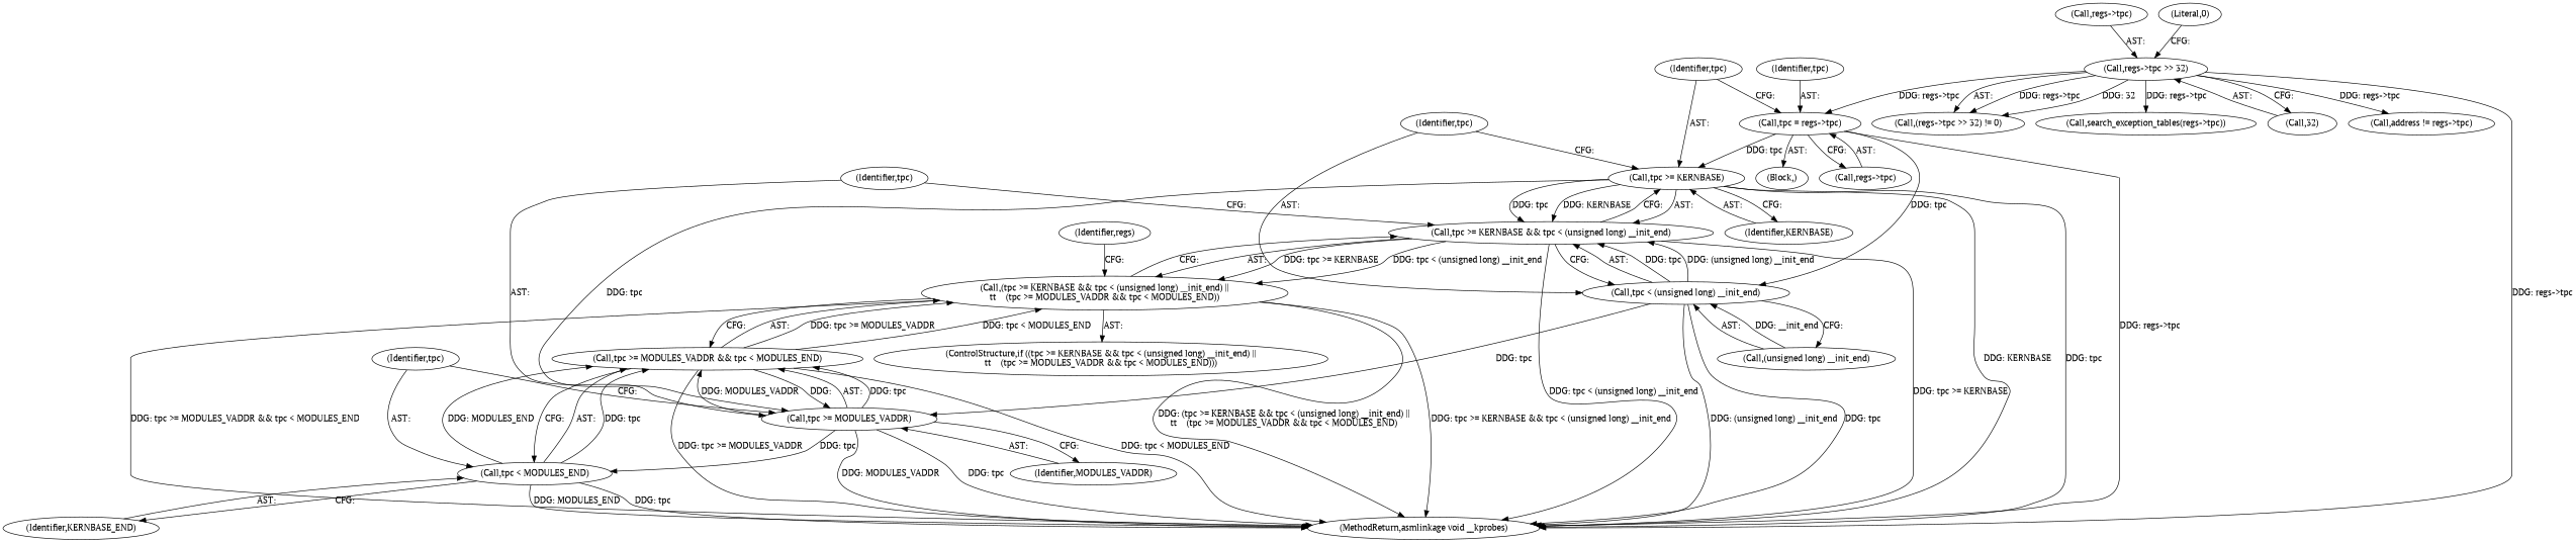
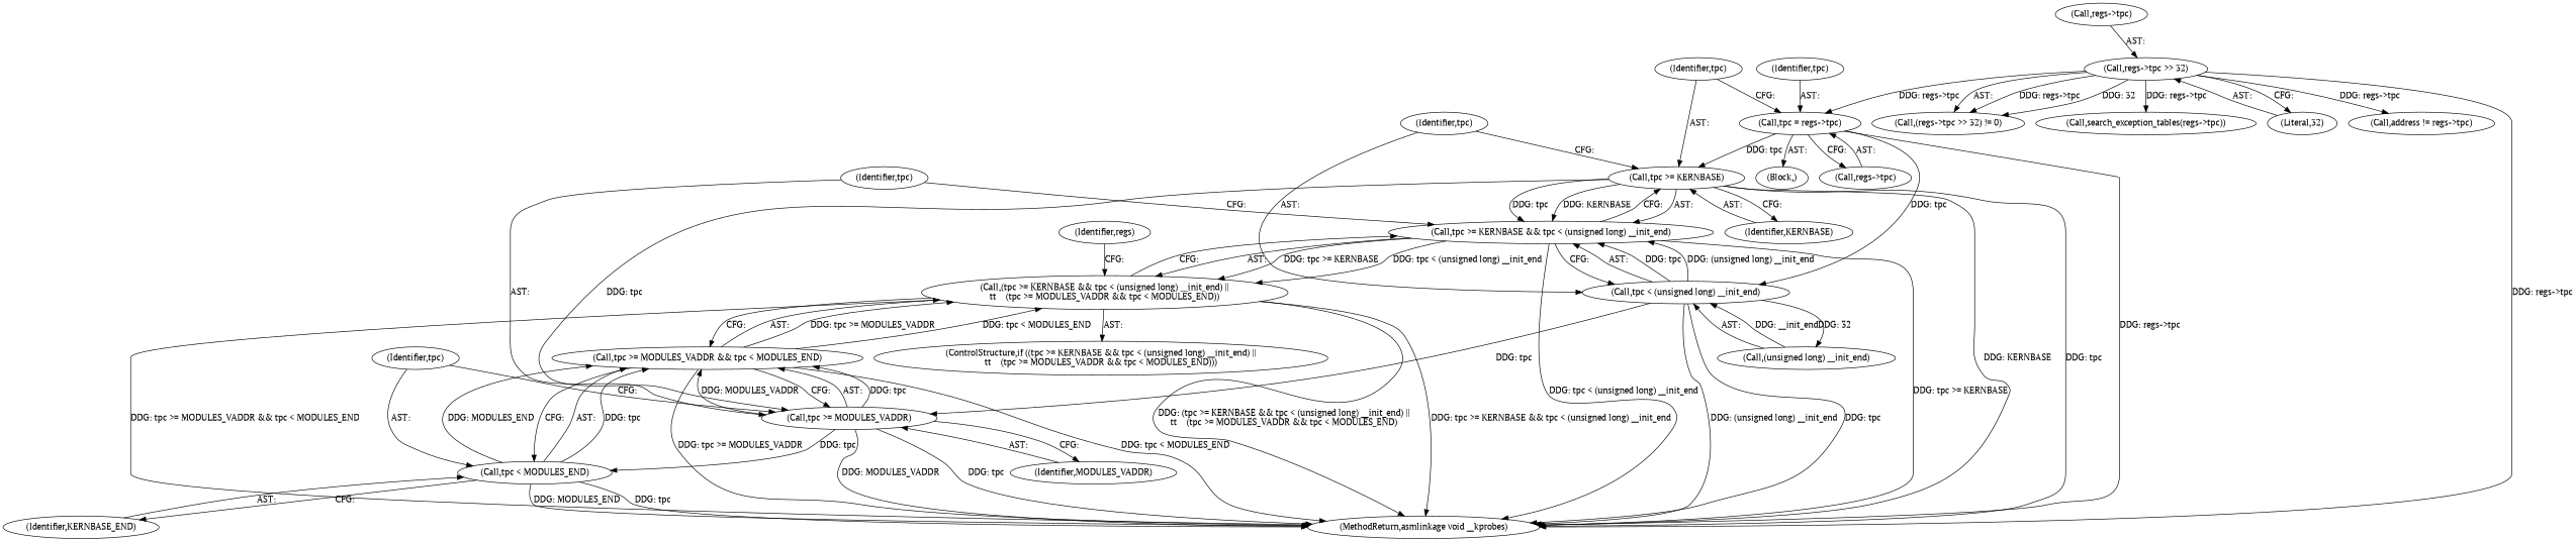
  digraph {
    fontname="PT Serif"
    node [fontname="PT Serif"]
    edge [fontname="PT Serif"]
    n1 [label="(Call,tpc = regs->tpc)"]
    n2 [label="(Call,tpc >= KERNBASE)"]
    n3 [label="(Block,)"]
    n4 [label="(MethodReturn,asmlinkage void __kprobes)"]
    n5 [label="(Call,regs->tpc)"]
    n6 [label="(Call,tpc < (unsigned long) __init_end)"]
    n7 [label="(Call,tpc >= KERNBASE && tpc < (unsigned long) __init_end)"]
    n8 [label="(Call,tpc >= MODULES_VADDR)"]
    n9 [label="(Identifier,KERNBASE)"]
    n10 [label="(Call,regs->tpc >> 32)"]
-   n11 [label="(Call,32)"]
+   n11 [label="(Literal,32)"]
    n12 [label="(Call,(regs->tpc >> 32) != 0)"]
    n13 [label="(Call,search_exception_tables(regs->tpc))"]
    n14 [label="(Call,address != regs->tpc)"]
    n15 [label="(Call,(tpc >= KERNBASE && tpc < (unsigned long) __init_end) ||\n\t\t    (tpc >= MODULES_VADDR && tpc < MODULES_END))"]
    n16 [label="(Call,(unsigned long) __init_end)"]
    n17 [label="(Call,tpc >= MODULES_VADDR && tpc < MODULES_END)"]
    n18 [label="(Call,tpc < MODULES_END)"]
    n19 [label="(Identifier,MODULES_VADDR)"]
    n20 [label="(ControlStructure,if ((tpc >= KERNBASE && tpc < (unsigned long) __init_end) ||\n\t\t    (tpc >= MODULES_VADDR && tpc < MODULES_END)))"]
    n21 [label="(Identifier,KERNBASE_END)"]
    n22 [label="(Identifier,tpc)"]
    n23 [label="(Call,regs->tpc)"]
    n24 [label="(Identifier,tpc)"]
    n25 [label="(Identifier,regs)"]
    n26 [label="(Identifier,tpc)"]
    n27 [label="(Identifier,tpc)"]
    n28 [label="(Identifier,tpc)"]
-   n29 [label="(Literal,0)"]
    n1 -> n2 [label="DDG: tpc"]
    n1 -> n3 [label="AST: "]
    n1 -> n4 [label="DDG: regs->tpc"]
    n1 -> n5 [label="CFG: "]
    n1 -> n6 [label="DDG: tpc"]
    n2 -> n4 [label="DDG: tpc"]
    n2 -> n4 [label="DDG: KERNBASE"]
    n2 -> n7 [label="AST: "]
    n2 -> n7 [label="DDG: tpc"]
    n2 -> n7 [label="DDG: KERNBASE"]
    n2 -> n8 [label="DDG: tpc"]
    n2 -> n9 [label="CFG: "]
    n5 -> n1 [label="AST: "]
    n6 -> n4 [label="DDG: (unsigned long) __init_end"]
    n6 -> n4 [label="DDG: tpc"]
    n6 -> n7 [label="AST: "]
    n6 -> n7 [label="DDG: tpc"]
    n6 -> n7 [label="DDG: (unsigned long) __init_end"]
    n6 -> n8 [label="DDG: tpc"]
-   n6 -> n16 [label="CFG: "]
+   n6 -> n16 [label="DDG: 32"]
    n7 -> n2 [label="CFG: "]
    n7 -> n4 [label="DDG: tpc < (unsigned long) __init_end"]
    n7 -> n4 [label="DDG: tpc >= KERNBASE"]
    n7 -> n6 [label="CFG: "]
    n7 -> n15 [label="AST: "]
    n7 -> n15 [label="DDG: tpc >= KERNBASE"]
    n7 -> n15 [label="DDG: tpc < (unsigned long) __init_end"]
    n8 -> n4 [label="DDG: tpc"]
    n8 -> n4 [label="DDG: MODULES_VADDR"]
    n8 -> n17 [label="AST: "]
    n8 -> n17 [label="DDG: tpc"]
    n8 -> n17 [label="DDG: MODULES_VADDR"]
    n8 -> n18 [label="DDG: tpc"]
    n8 -> n19 [label="CFG: "]
    n9 -> n2 [label="AST: "]
    n10 -> n1 [label="DDG: regs->tpc"]
    n10 -> n4 [label="DDG: regs->tpc"]
    n10 -> n11 [label="CFG: "]
    n10 -> n12 [label="AST: "]
    n10 -> n12 [label="DDG: regs->tpc"]
    n10 -> n12 [label="DDG: 32"]
    n10 -> n13 [label="DDG: regs->tpc"]
    n10 -> n14 [label="DDG: regs->tpc"]
    n11 -> n10 [label="AST: "]
    n15 -> n4 [label="DDG: (tpc >= KERNBASE && tpc < (unsigned long) __init_end) ||\n\t\t    (tpc >= MODULES_VADDR && tpc < MODULES_END)"]
    n15 -> n4 [label="DDG: tpc >= KERNBASE && tpc < (unsigned long) __init_end"]
    n15 -> n4 [label="DDG: tpc >= MODULES_VADDR && tpc < MODULES_END"]
    n15 -> n7 [label="CFG: "]
    n15 -> n17 [label="CFG: "]
    n15 -> n20 [label="AST: "]
    n16 -> n6 [label="AST: "]
    n16 -> n6 [label="DDG: __init_end"]
    n17 -> n4 [label="DDG: tpc < MODULES_END"]
    n17 -> n4 [label="DDG: tpc >= MODULES_VADDR"]
-   n17 -> n8 [label="DDG: "]
+   n17 -> n8 [label="CFG: "]
    n17 -> n15 [label="AST: "]
    n17 -> n15 [label="DDG: tpc >= MODULES_VADDR"]
    n17 -> n15 [label="DDG: tpc < MODULES_END"]
    n17 -> n18 [label="CFG: "]
    n18 -> n4 [label="DDG: MODULES_END"]
    n18 -> n4 [label="DDG: tpc"]
    n18 -> n17 [label="AST: "]
    n18 -> n17 [label="DDG: tpc"]
    n18 -> n17 [label="DDG: MODULES_END"]
    n18 -> n21 [label="CFG: "]
    n19 -> n8 [label="AST: "]
    n21 -> n18 [label="AST: "]
    n22 -> n2 [label="CFG: "]
    n22 -> n6 [label="AST: "]
    n23 -> n10 [label="AST: "]
    n24 -> n1 [label="CFG: "]
    n24 -> n2 [label="AST: "]
    n25 -> n15 [label="CFG: "]
    n26 -> n1 [label="AST: "]
    n27 -> n8 [label="CFG: "]
    n27 -> n18 [label="AST: "]
    n28 -> n7 [label="CFG: "]
    n28 -> n8 [label="AST: "]
-   n29 -> n10 [label="CFG: "]
  }
